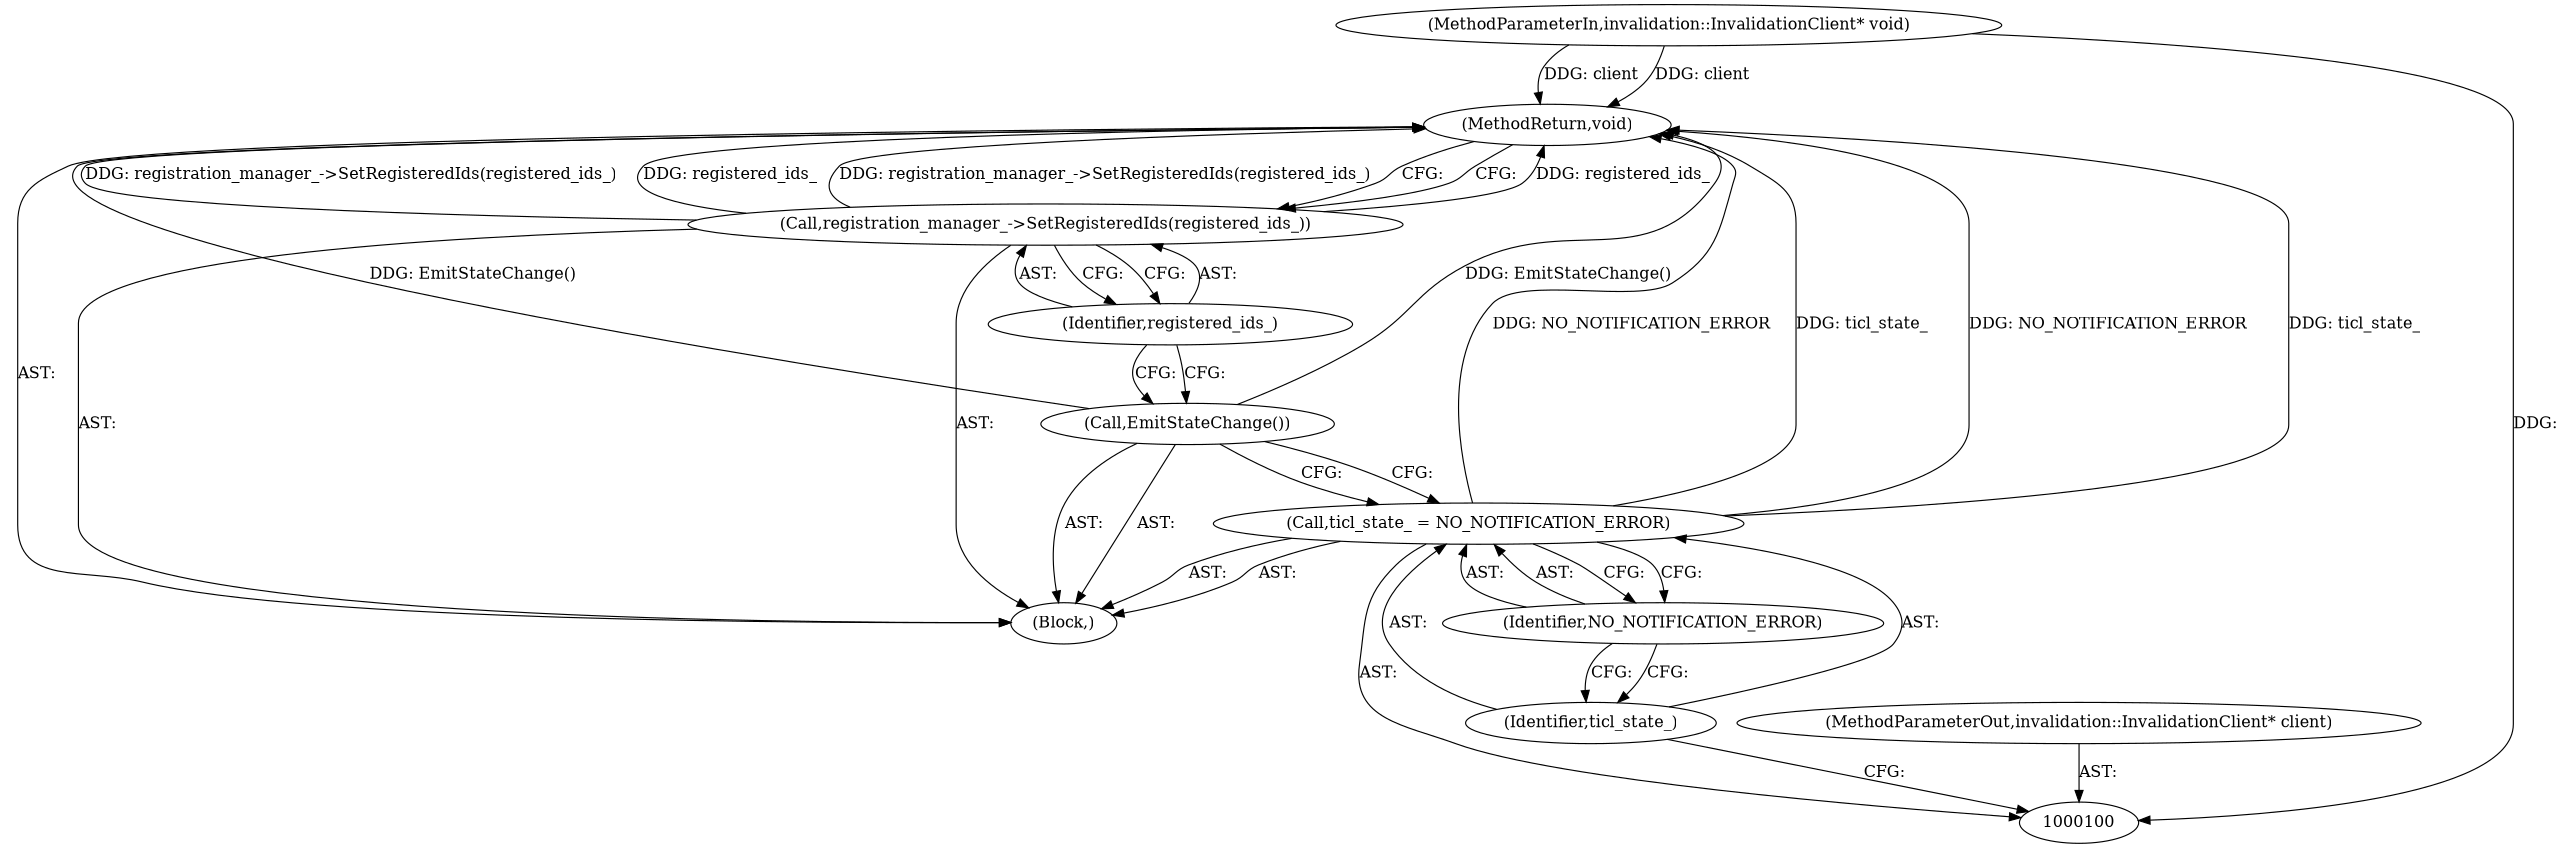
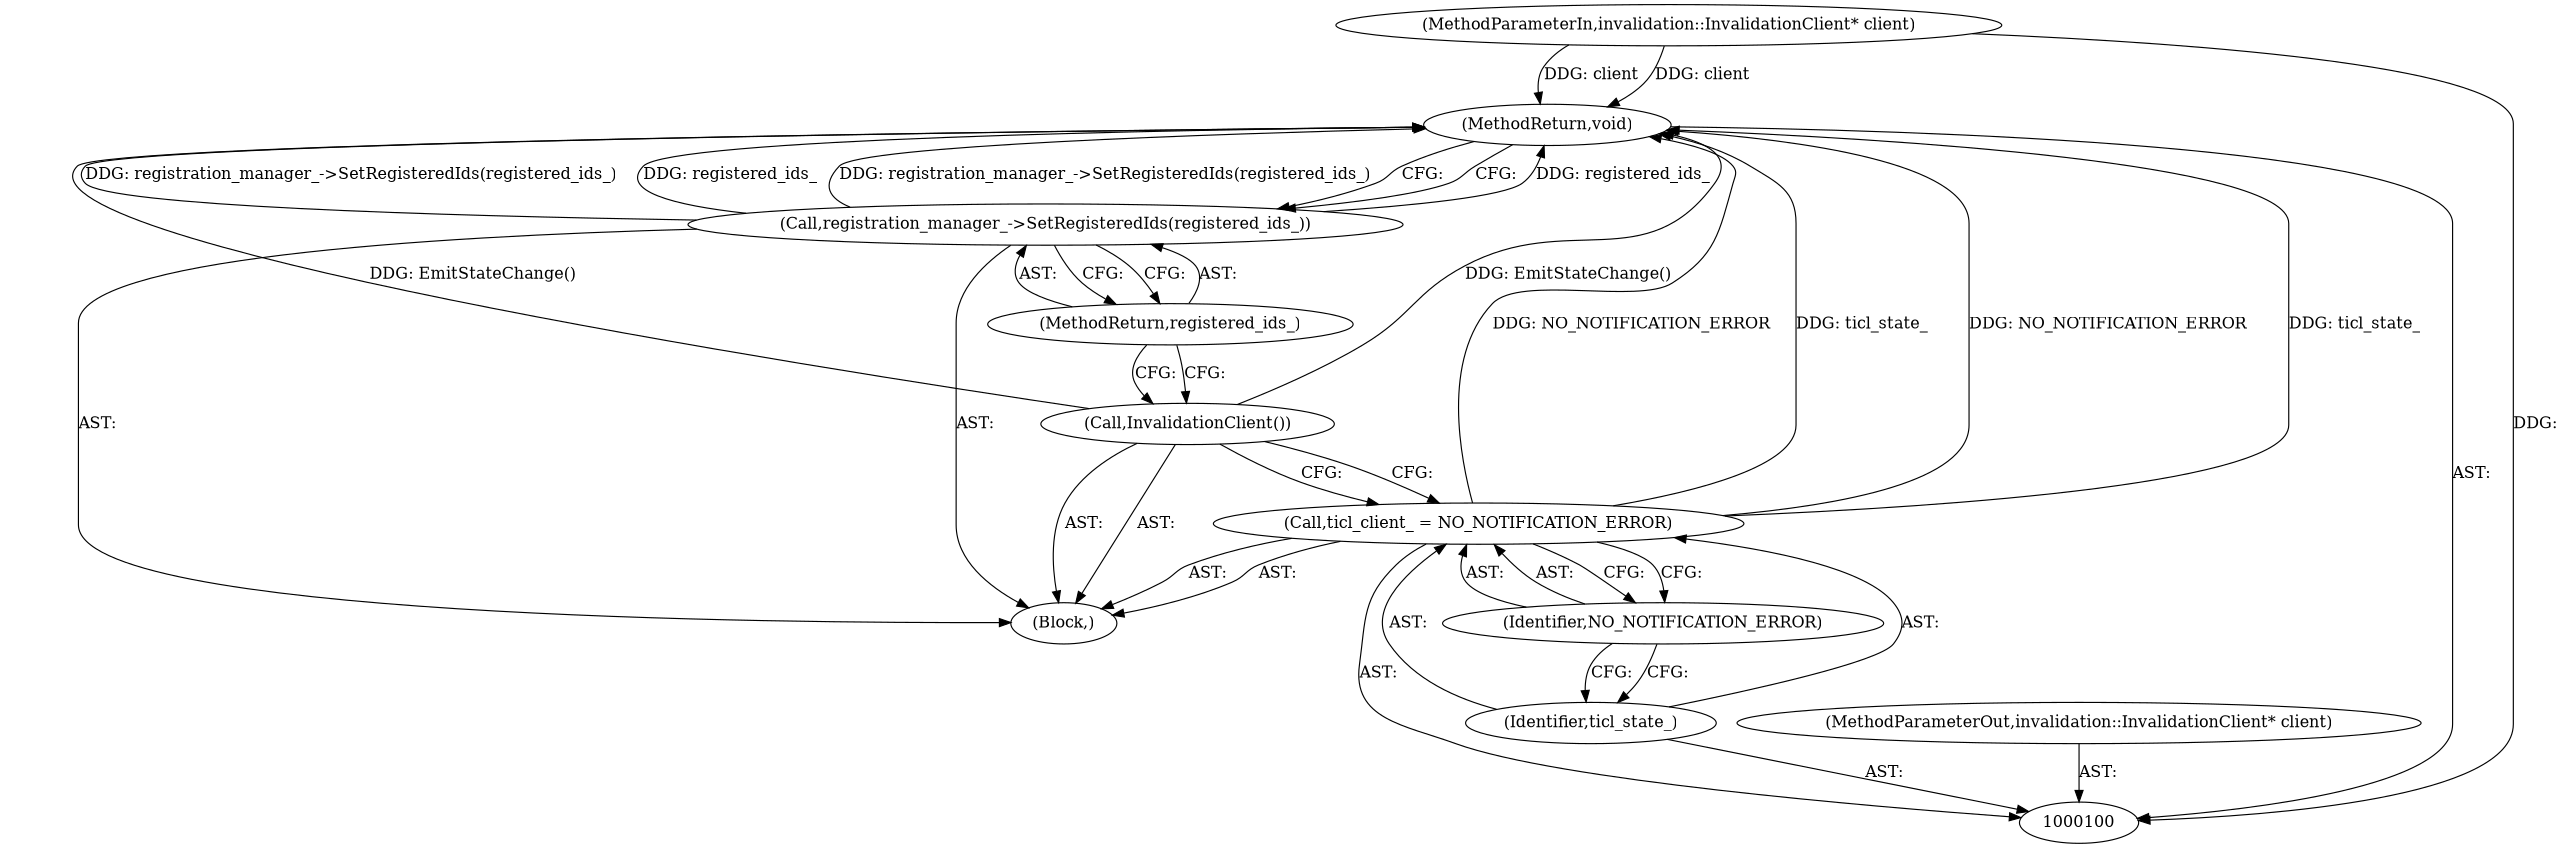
  digraph {
    n1 [label="(MethodReturn,void)"]
    n2 [label="(Call,registration_manager_->SetRegisteredIds(registered_ids_))"]
    1000100
    n4 [label="(Block,)"]
-   n5 [label="(Identifier,registered_ids_)"]
-   n6 [label="(MethodParameterIn,invalidation::InvalidationClient* void)"]
+   n5 [label="(MethodReturn,registered_ids_)"]
+   n6 [label="(MethodParameterIn,invalidation::InvalidationClient* client)"]
    n7 [label="(MethodParameterOut,invalidation::InvalidationClient* client)"]
    n8 [label="(Identifier,NO_NOTIFICATION_ERROR)"]
-   n9 [label="(Call,ticl_state_ = NO_NOTIFICATION_ERROR)"]
+   n9 [label="(Call,ticl_client_ = NO_NOTIFICATION_ERROR)"]
    n10 [label="(Identifier,ticl_state_)"]
-   n11 [label="(Call,EmitStateChange())"]
+   n11 [label="(Call,InvalidationClient())"]
    n1 -> n2 [label="CFG: "]
    n1 -> n2 [label="CFG: "]
-   n1 -> n4 [label="AST: "]
+   n1 -> 1000100 [label="AST: "]
    n2 -> n1 [label="DDG: registered_ids_"]
    n2 -> n1 [label="DDG: registration_manager_->SetRegisteredIds(registered_ids_)"]
    n2 -> n1 [label="DDG: registered_ids_"]
    n2 -> n1 [label="DDG: registration_manager_->SetRegisteredIds(registered_ids_)"]
    n2 -> n4 [label="AST: "]
    n2 -> n4 [label="AST: "]
    n2 -> n5 [label="CFG: "]
    n2 -> n5 [label="CFG: "]
    n5 -> n2 [label="AST: "]
    n5 -> n2 [label="AST: "]
    n5 -> n11 [label="CFG: "]
    n5 -> n11 [label="CFG: "]
    n6 -> n1 [label="DDG: client"]
    n6 -> n1 [label="DDG: client"]
    n6 -> 1000100 [label="DDG: "]
    n7 -> 1000100 [label="AST: "]
    n8 -> n9 [label="AST: "]
    n8 -> n9 [label="AST: "]
    n8 -> n10 [label="CFG: "]
    n8 -> n10 [label="CFG: "]
    n9 -> n1 [label="DDG: ticl_state_"]
    n9 -> n1 [label="DDG: NO_NOTIFICATION_ERROR"]
    n9 -> n1 [label="DDG: ticl_state_"]
    n9 -> n1 [label="DDG: NO_NOTIFICATION_ERROR"]
    n9 -> 1000100 [label="AST: "]
    n9 -> n4 [label="AST: "]
    n9 -> n4 [label="AST: "]
    n9 -> n8 [label="CFG: "]
    n9 -> n8 [label="CFG: "]
-   n10 -> 1000100 [label="CFG: "]
+   n10 -> 1000100 [label="AST: "]
    n10 -> n9 [label="AST: "]
    n10 -> n9 [label="AST: "]
    n11 -> n1 [label="DDG: EmitStateChange()"]
    n11 -> n1 [label="DDG: EmitStateChange()"]
    n11 -> n4 [label="AST: "]
    n11 -> n4 [label="AST: "]
    n11 -> n9 [label="CFG: "]
    n11 -> n9 [label="CFG: "]
  }
